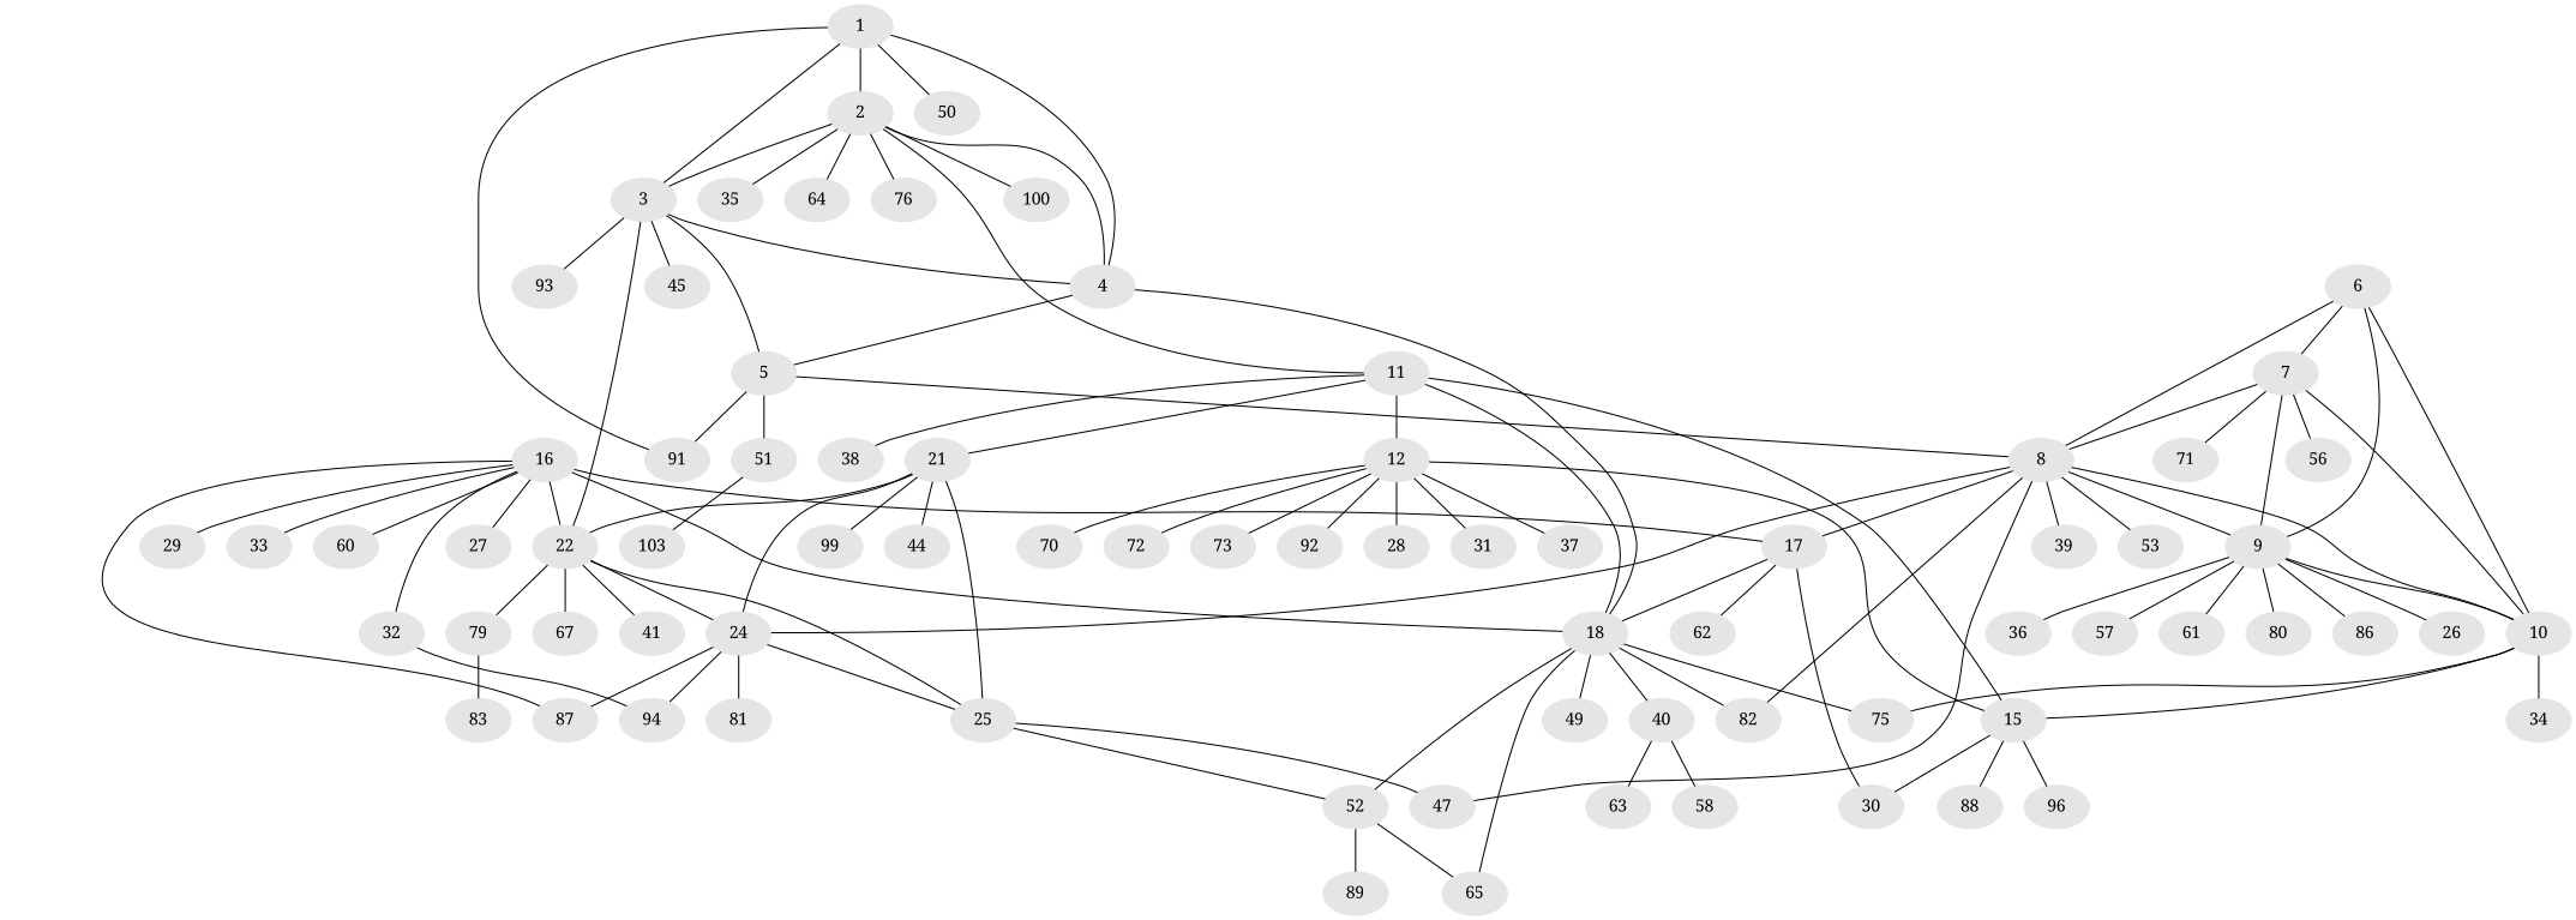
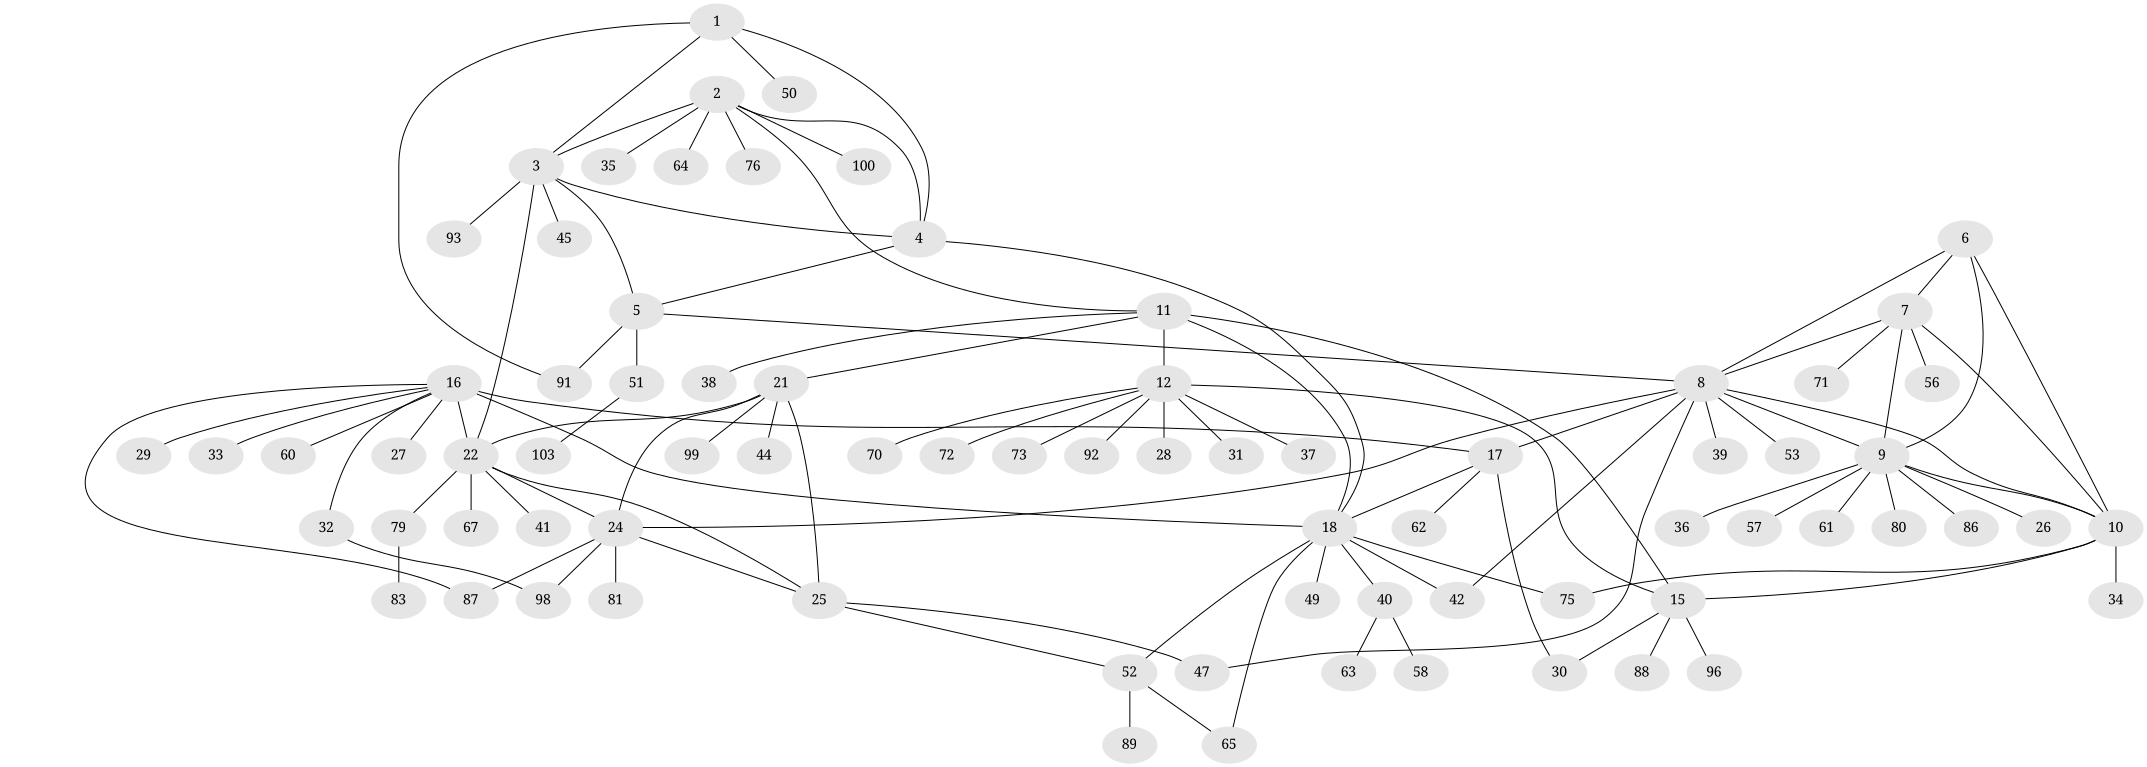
  graph {
    fontname="Noto Serif"
    node [color=gray90 fontname="Noto Serif" style=filled]
    edge [fontname="Noto Serif"]
    2 [super="+84"]
    3 [super="+85"]
    4 [super="+59"]
    11 [super="+14"]
    35
    64
    76 [super="+78"]
    100
    1
    50
    91
    5 [super="+43"]
    22 [super="+46"]
    45
    93
    18 [super="+19"]
    8 [super="+97"]
    51
    15 [super="+48"]
    12 [super="+13"]
    21 [super="+23"]
    38 [super="+54"]
    24 [super="+55"]
    25 [super="+42"]
    41
    67
    79 [super="+90"]
-   82
+   82 [label=42]
    75
    40
    49
    52 [super="+69"]
    65 [super="+102"]
    9 [super="+95"]
    10 [super="+68"]
    17
    39
    47
    53
    103
    6 [super="+74"]
    7 [super="+56"]
    n43 [label=56]
    71
    26 [super="+101"]
    36
    57
    61
    80
    86
    34
    30
    62
    87
    81
-   94 [super="+98"]
+   94 [super="+98" label=98]
    88
    96
    28
    31
    37
    70
    72
    73
    92
    44
    99
    16 [super="+20"]
    27
    29
    32
    33
    60 [super="+77"]
    58
    63
    89
    83
    2 -- 3
    2 -- 4
    2 -- 11
    2 -- 35
    2 -- 64
    2 -- 76
    2 -- 100
    3 -- 4
    3 -- 5
    3 -- 22
    3 -- 45
    3 -- 93
    4 -- 5
    4 -- 18
    11 -- 18
    11 -- 15 [weight=2]
    11 -- 12 [weight=4]
    11 -- 21
    11 -- 38
-   1 -- 2
    1 -- 3
    1 -- 4
    1 -- 50
    1 -- 91
    5 -- 91
    5 -- 8
    5 -- 51
    22 -- 24
    22 -- 25
    22 -- 41
    22 -- 67
    22 -- 79
    18 -- 82
    18 -- 75
    18 -- 40
    18 -- 49
    18 -- 52
    18 -- 65
    8 -- 24 [weight=2]
    8 -- 82
    8 -- 9
    8 -- 10
    8 -- 17
    8 -- 39
    8 -- 47
    8 -- 53
    51 -- 103
    15 -- 30
    15 -- 88
    15 -- 96
    12 -- 15 [weight=2]
    12 -- 28
    12 -- 31
    12 -- 37
    12 -- 70
    12 -- 72
    12 -- 73
    12 -- 92
    21 -- 22 [weight=2]
    21 -- 24 [weight=2]
    21 -- 25 [weight=2]
    21 -- 44
    21 -- 99
    24 -- 25
    24 -- 87
    24 -- 81
    24 -- 94
    25 -- 52
    25 -- 47
    79 -- 83
    40 -- 58
    40 -- 63
    52 -- 65
    52 -- 89
    9 -- 10
    9 -- 26
    9 -- 36
    9 -- 57
    9 -- 61
    9 -- 80
    9 -- 86
    10 -- 15
    10 -- 75
    10 -- 34
    17 -- 18 [weight=2]
    17 -- 30
    17 -- 62
    6 -- 8
    6 -- 9
    6 -- 10
    6 -- 7
    7 -- 8
    7 -- 9
    7 -- 10
    7 -- n43
    7 -- 71
    16 -- 22
    16 -- 18 [weight=4]
    16 -- 17 [weight=2]
    16 -- 87
    16 -- 27
    16 -- 29
    16 -- 32
    16 -- 33
    16 -- 60
    32 -- 94
  }
